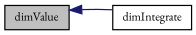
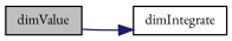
  digraph {
    rankdir=LR
    fontname="EB Garamond"
    node [color=black fontname="EB Garamond" fontsize=10 shape=record]
    n1 [fillcolor=grey75 fontcolor=black height=0.2 label=dimValue style=filled width=0.4]
    n2 [height=0.2 label=dimIntegrate width=0.4]
-   n2 -> n1 [color=midnightblue fontname="EB Garamond" fontsize=10 labelfontname=FreeSans labelfontsize=10 style=solid]
+   n1 -> n2 [color=midnightblue fontname="EB Garamond" fontsize=10 labelfontname=FreeSans labelfontsize=10 style=solid]
  }
